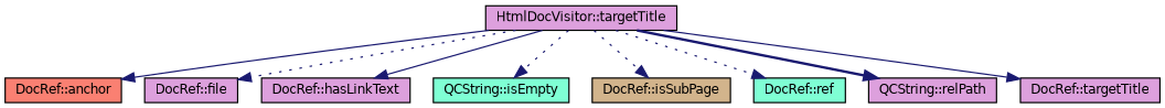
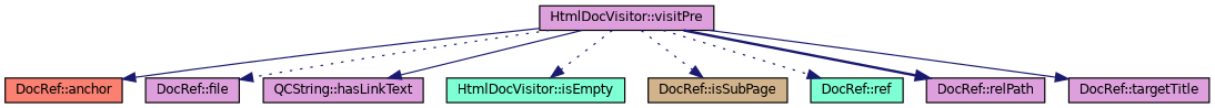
  digraph {
    rankdir=TB
    node [color=black fillcolor=plum fontname=Helvetica fontsize=10 shape=record style=filled]
    edge [color=midnightblue fontname=Helvetica fontsize=10 labelfontname=Helvetica labelfontsize=10 style=dotted]
-   n1 [fontcolor=black height=0.2 label="HtmlDocVisitor::targetTitle" width=0.4]
+   n1 [fontcolor=black height=0.2 label="HtmlDocVisitor::visitPre" width=0.4]
    n2 [fillcolor=salmon height=0.2 label="DocRef::anchor" width=0.4]
    n3 [height=0.2 label="DocRef::file" width=0.4]
-   n4 [height=0.2 label="DocRef::hasLinkText" width=0.4]
-   n5 [fillcolor=aquamarine height=0.2 label="QCString::isEmpty" width=0.4]
+   n4 [height=0.2 label="QCString::hasLinkText" width=0.4]
+   n5 [fillcolor=aquamarine height=0.2 label="HtmlDocVisitor::isEmpty" width=0.4]
    n6 [fillcolor=tan height=0.2 label="DocRef::isSubPage" width=0.4]
    n7 [fillcolor=aquamarine height=0.2 label="DocRef::ref" width=0.4]
-   n8 [height=0.2 label="QCString::relPath" width=0.4]
+   n8 [height=0.2 label="DocRef::relPath" width=0.4]
    n9 [height=0.2 label="DocRef::targetTitle" width=0.4]
    n1 -> n2 [style=solid]
    n1 -> n3
    n1 -> n4 [style=solid]
    n1 -> n5
    n1 -> n6
    n1 -> n7
    n1 -> n8 [style=bold]
    n1 -> n9 [style=solid]
  }
